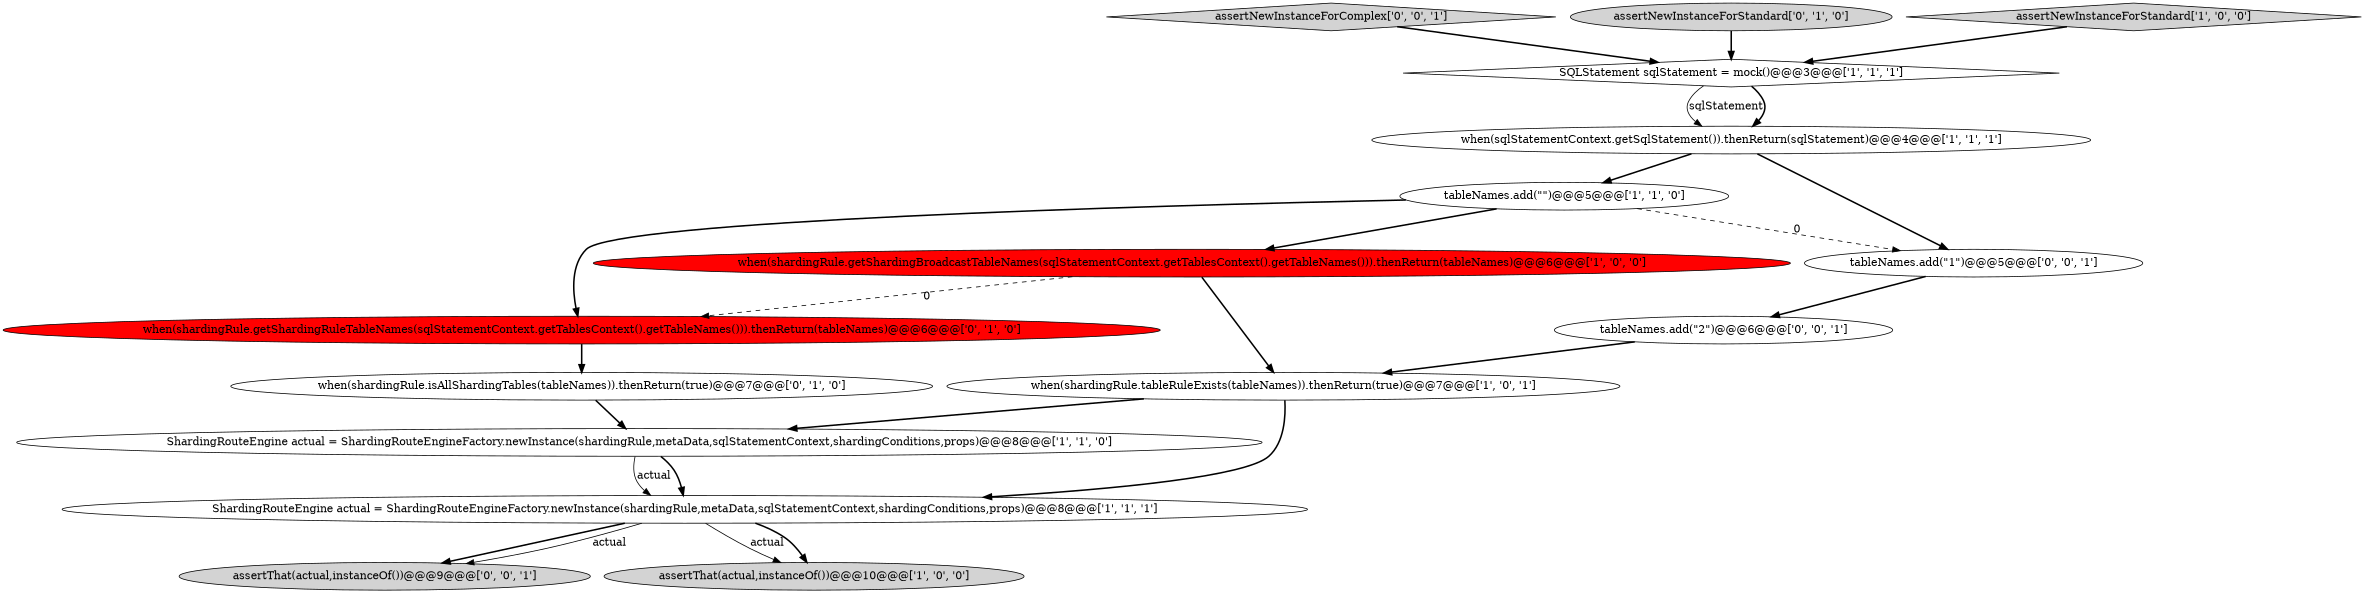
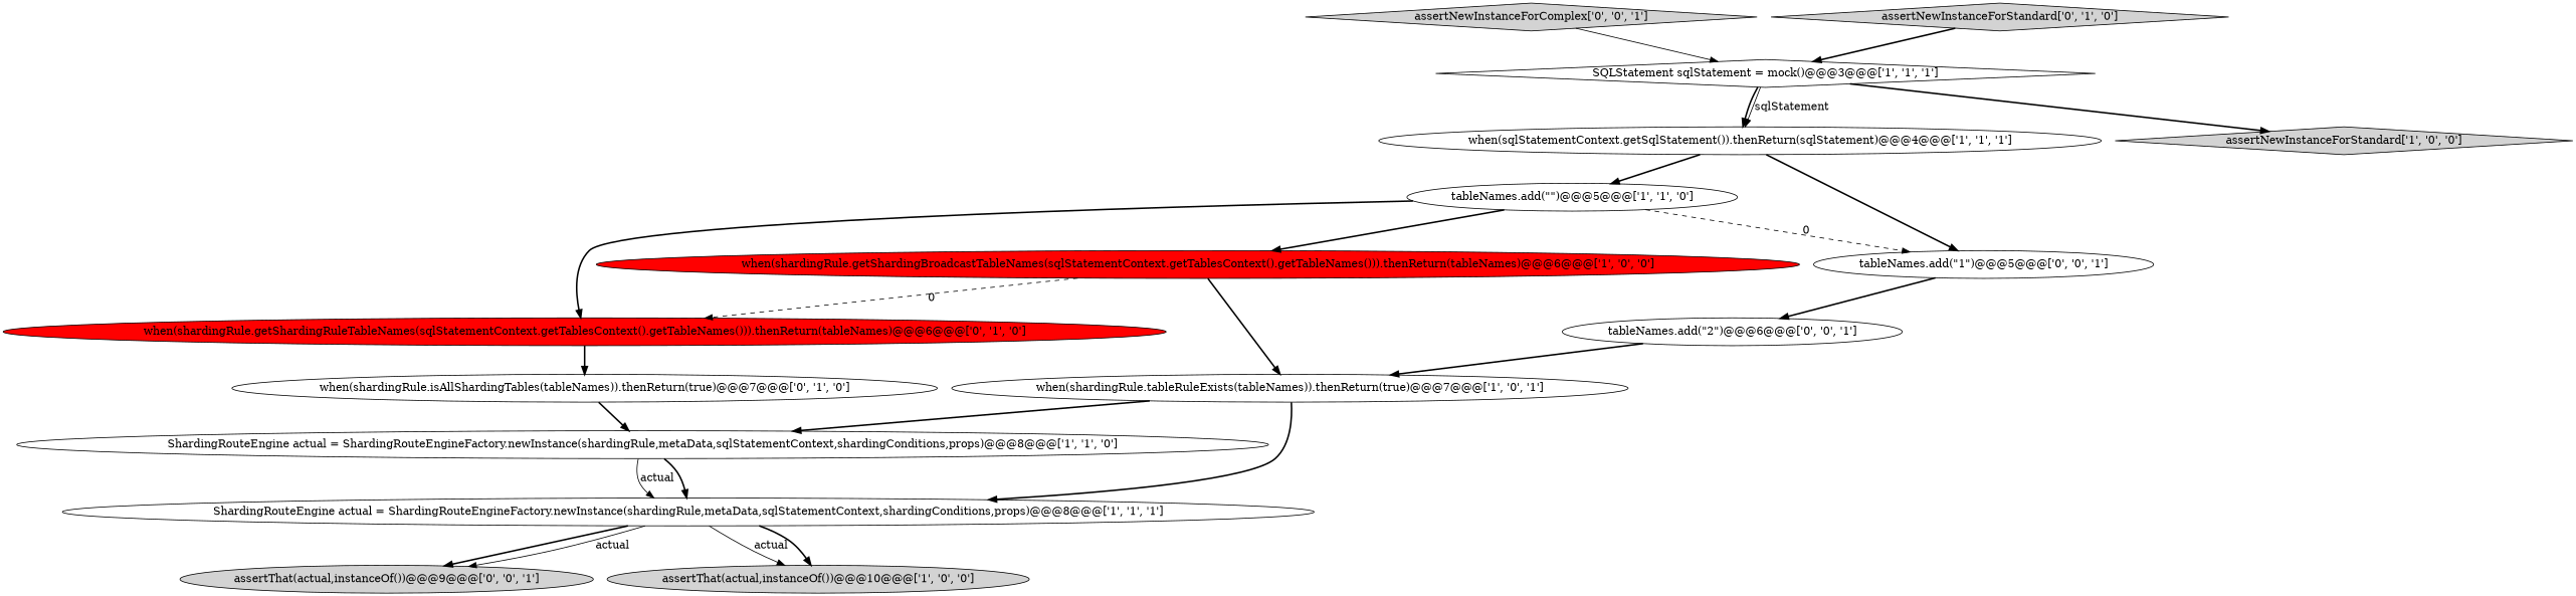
  digraph {
    node [fillcolor=white shape=ellipse style=filled]
    edge [style=bold]
    n1 [fillcolor=red label="when(shardingRule.getShardingRuleTableNames(sqlStatementContext.getTablesContext().getTableNames())).thenReturn(tableNames)@@@6@@@['0', '1', '0']"]
    n2 [label="when(shardingRule.isAllShardingTables(tableNames)).thenReturn(true)@@@7@@@['0', '1', '0']"]
    n3 [label="ShardingRouteEngine actual = ShardingRouteEngineFactory.newInstance(shardingRule,metaData,sqlStatementContext,shardingConditions,props)@@@8@@@['1', '1', '0']"]
    n4 [fillcolor=lightgray label="assertNewInstanceForComplex['0', '0', '1']" shape=diamond]
    n5 [label="SQLStatement sqlStatement = mock()@@@3@@@['1', '1', '1']" shape=diamond]
    n6 [label="when(sqlStatementContext.getSqlStatement()).thenReturn(sqlStatement)@@@4@@@['1', '1', '1']"]
    n7 [label="tableNames.add(\"1\")@@@5@@@['0', '0', '1']"]
    n8 [label="tableNames.add(\"2\")@@@6@@@['0', '0', '1']"]
    n9 [label="when(shardingRule.tableRuleExists(tableNames)).thenReturn(true)@@@7@@@['1', '0', '1']"]
    n10 [label="tableNames.add(\"\")@@@5@@@['1', '1', '0']"]
    n11 [fillcolor=red label="when(shardingRule.getShardingBroadcastTableNames(sqlStatementContext.getTablesContext().getTableNames())).thenReturn(tableNames)@@@6@@@['1', '0', '0']"]
    n12 [fillcolor=lightgray label="assertThat(actual,instanceOf())@@@9@@@['0', '0', '1']"]
    n13 [label="ShardingRouteEngine actual = ShardingRouteEngineFactory.newInstance(shardingRule,metaData,sqlStatementContext,shardingConditions,props)@@@8@@@['1', '1', '1']"]
    n14 [fillcolor=lightgray label="assertThat(actual,instanceOf())@@@10@@@['1', '0', '0']"]
-   n15 [fillcolor=lightgray label="assertNewInstanceForStandard['0', '1', '0']"]
+   n15 [fillcolor=lightgray label="assertNewInstanceForStandard['0', '1', '0']" shape=diamond]
    n16 [fillcolor=lightgray label="assertNewInstanceForStandard['1', '0', '0']" shape=diamond]
    n1 -> n2
    n2 -> n3
    n3 -> n13
    n3 -> n13 [label=actual style=solid]
-   n4 -> n5
+   n4 -> n5 [style=solid]
    n5 -> n6 [label=sqlStatement style=solid]
    n5 -> n6
    n6 -> n7
    n6 -> n10
    n7 -> n8
    n8 -> n9
    n9 -> n3
    n9 -> n13
    n10 -> n1
    n10 -> n7 [label=0 style=dashed]
    n10 -> n11
    n11 -> n1 [label=0 style=dashed]
    n11 -> n9
    n13 -> n12
    n13 -> n12 [label=actual style=solid]
    n13 -> n14 [label=actual style=solid]
    n13 -> n14
    n15 -> n5
-   n16 -> n5
+   n5 -> n16
  }
